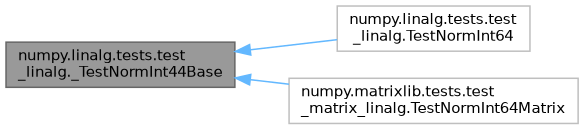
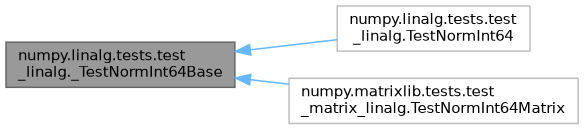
  digraph {
    rankdir=LR
    node [color=grey75 fillcolor=white fontname=Helvetica fontsize=10 shape=box style=filled]
    edge [color=steelblue1 dir=back fontname=Helvetica fontsize=10 labelfontname=Helvetica labelfontsize=10 style=solid]
-   n1 [color=gray40 fillcolor=grey60 fontcolor=black height=0.2 label="numpy.linalg.tests.test\l_linalg._TestNormInt44Base" width=0.4]
+   n1 [color=gray40 fillcolor=grey60 fontcolor=black height=0.2 label="numpy.linalg.tests.test\l_linalg._TestNormInt64Base" width=0.4]
    n2 [height=0.2 label="numpy.linalg.tests.test\l_linalg.TestNormInt64" width=0.4]
    n3 [height=0.2 label="numpy.matrixlib.tests.test\l_matrix_linalg.TestNormInt64Matrix" width=0.4]
    n1 -> n2
    n1 -> n3
  }
